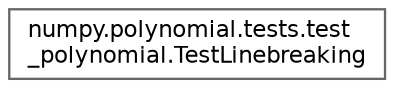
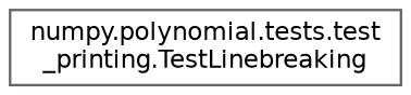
  digraph {
    rankdir=LR
-   n1 [color=grey40 fillcolor=white fontname=Helvetica fontsize=10 height=0.2 label="numpy.polynomial.tests.test\l_polynomial.TestLinebreaking" shape=box style=filled width=0.4]
+   n1 [color=grey40 fillcolor=white fontname=Helvetica fontsize=10 height=0.2 label="numpy.polynomial.tests.test\l_printing.TestLinebreaking" shape=box style=filled width=0.4]
  }
